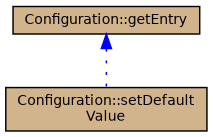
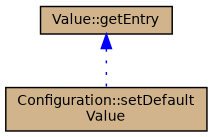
  digraph {
    rankdir=TB
    node [color=black fillcolor=tan fontname=Helvetica fontsize=10 shape=record style=filled]
-   n1 [fontcolor=black height=0.2 label="Configuration::getEntry" width=0.4]
+   n1 [fontcolor=black height=0.2 label="Value::getEntry" width=0.4]
    n2 [height=0.2 label="Configuration::setDefault\lValue" width=0.4]
    n1 -> n2 [color=blue dir=back fontname=Helvetica fontsize=10 labelfontname=Helvetica labelfontsize=10 style=dotted]
  }
